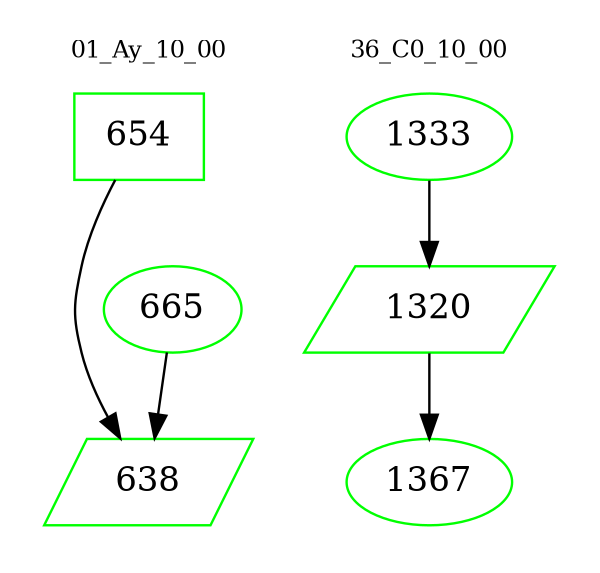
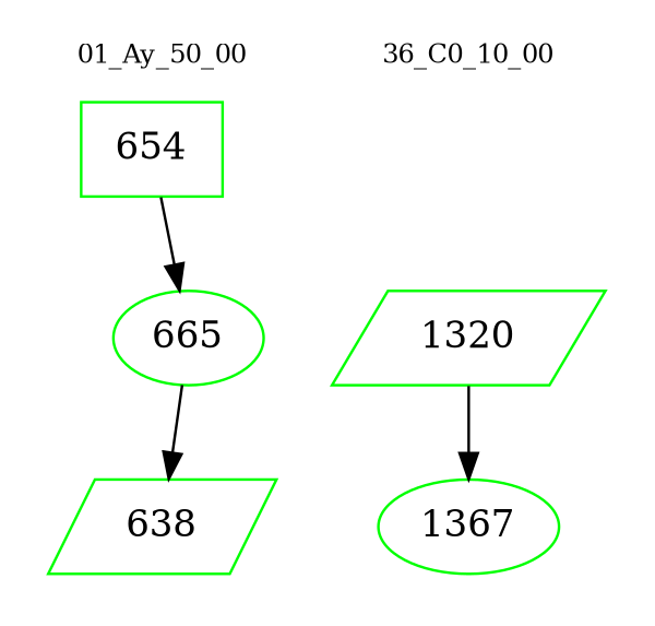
  digraph {
    node [color=green shape=ellipse]
    edge [color=black style=solid]
    n1 [label=654 shape=box]
    n2 [label=638 shape=parallelogram]
    n3 [label=665]
-   n4 [label=1333]
    n5 [label=1320 shape=parallelogram]
    n6 [label=1367]
    subgraph cluster_1 {
      color=white
      fontsize=10
-     label="01_Ay_10_00"
+     label="01_Ay_50_00"
      n1
      n2
      n3
    }
    subgraph cluster_2 {
      color=white
      fontsize=10
      label="36_C0_10_00"
-     n4
      n5
      n6
    }
-   n1 -> n2
+   n1 -> n3
    n3 -> n2
-   n4 -> n5
    n5 -> n6
  }
